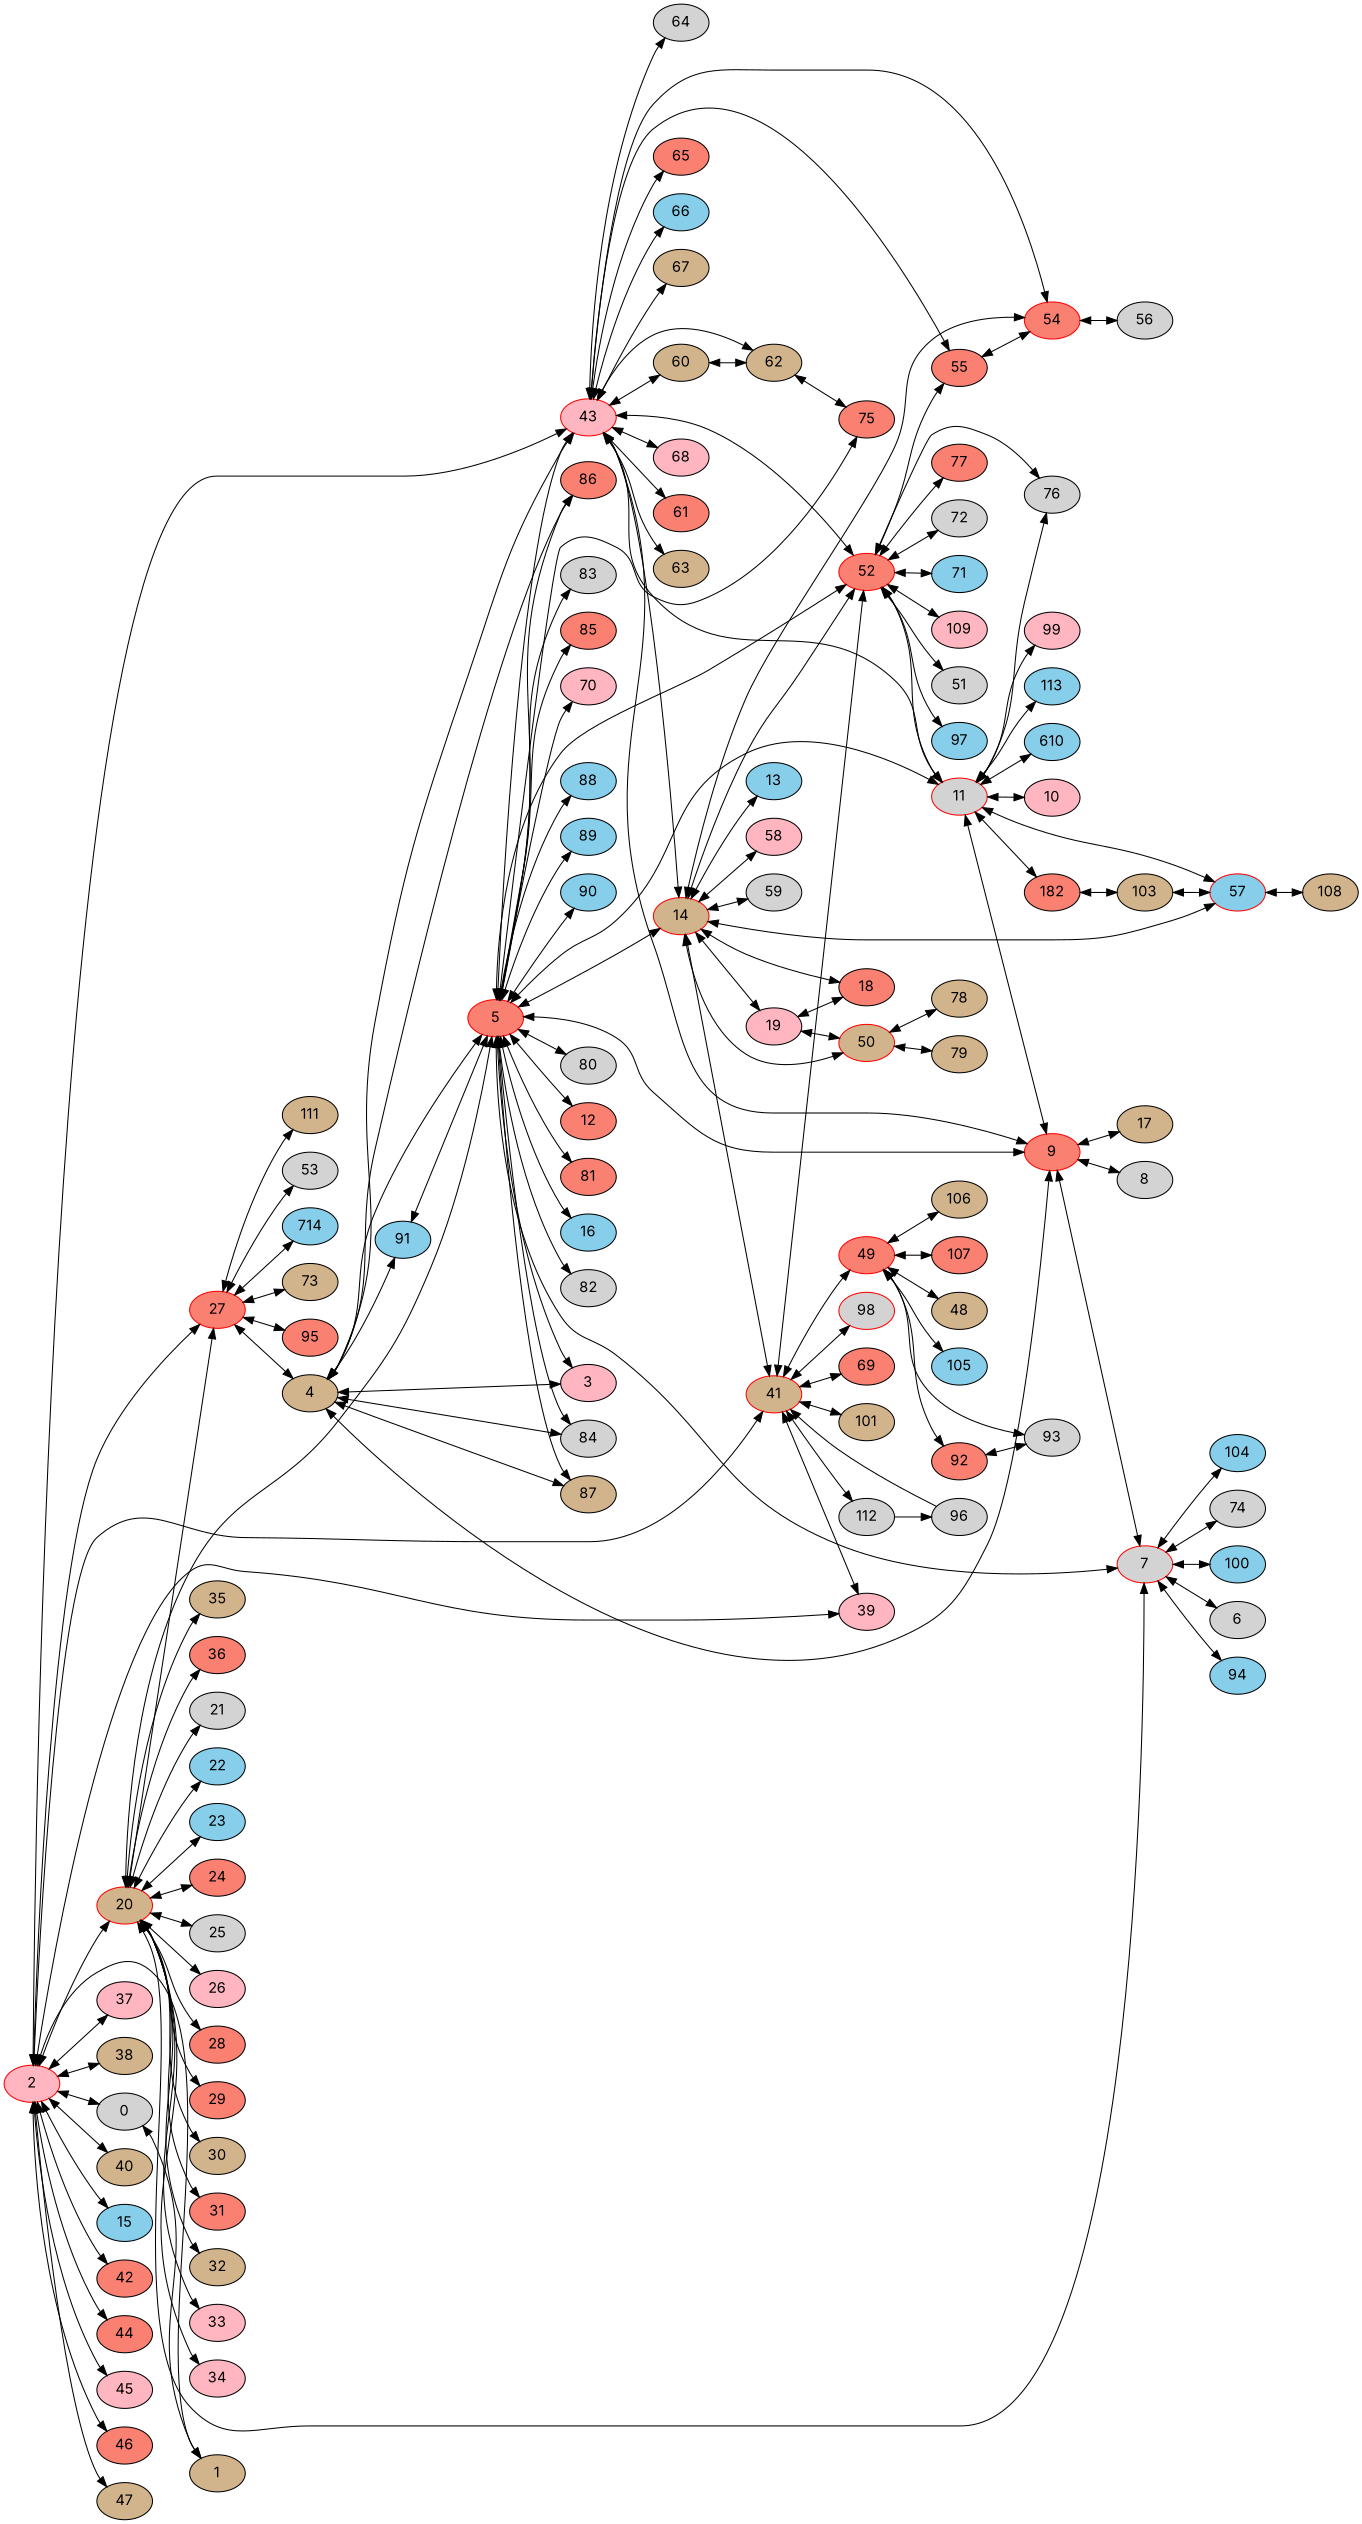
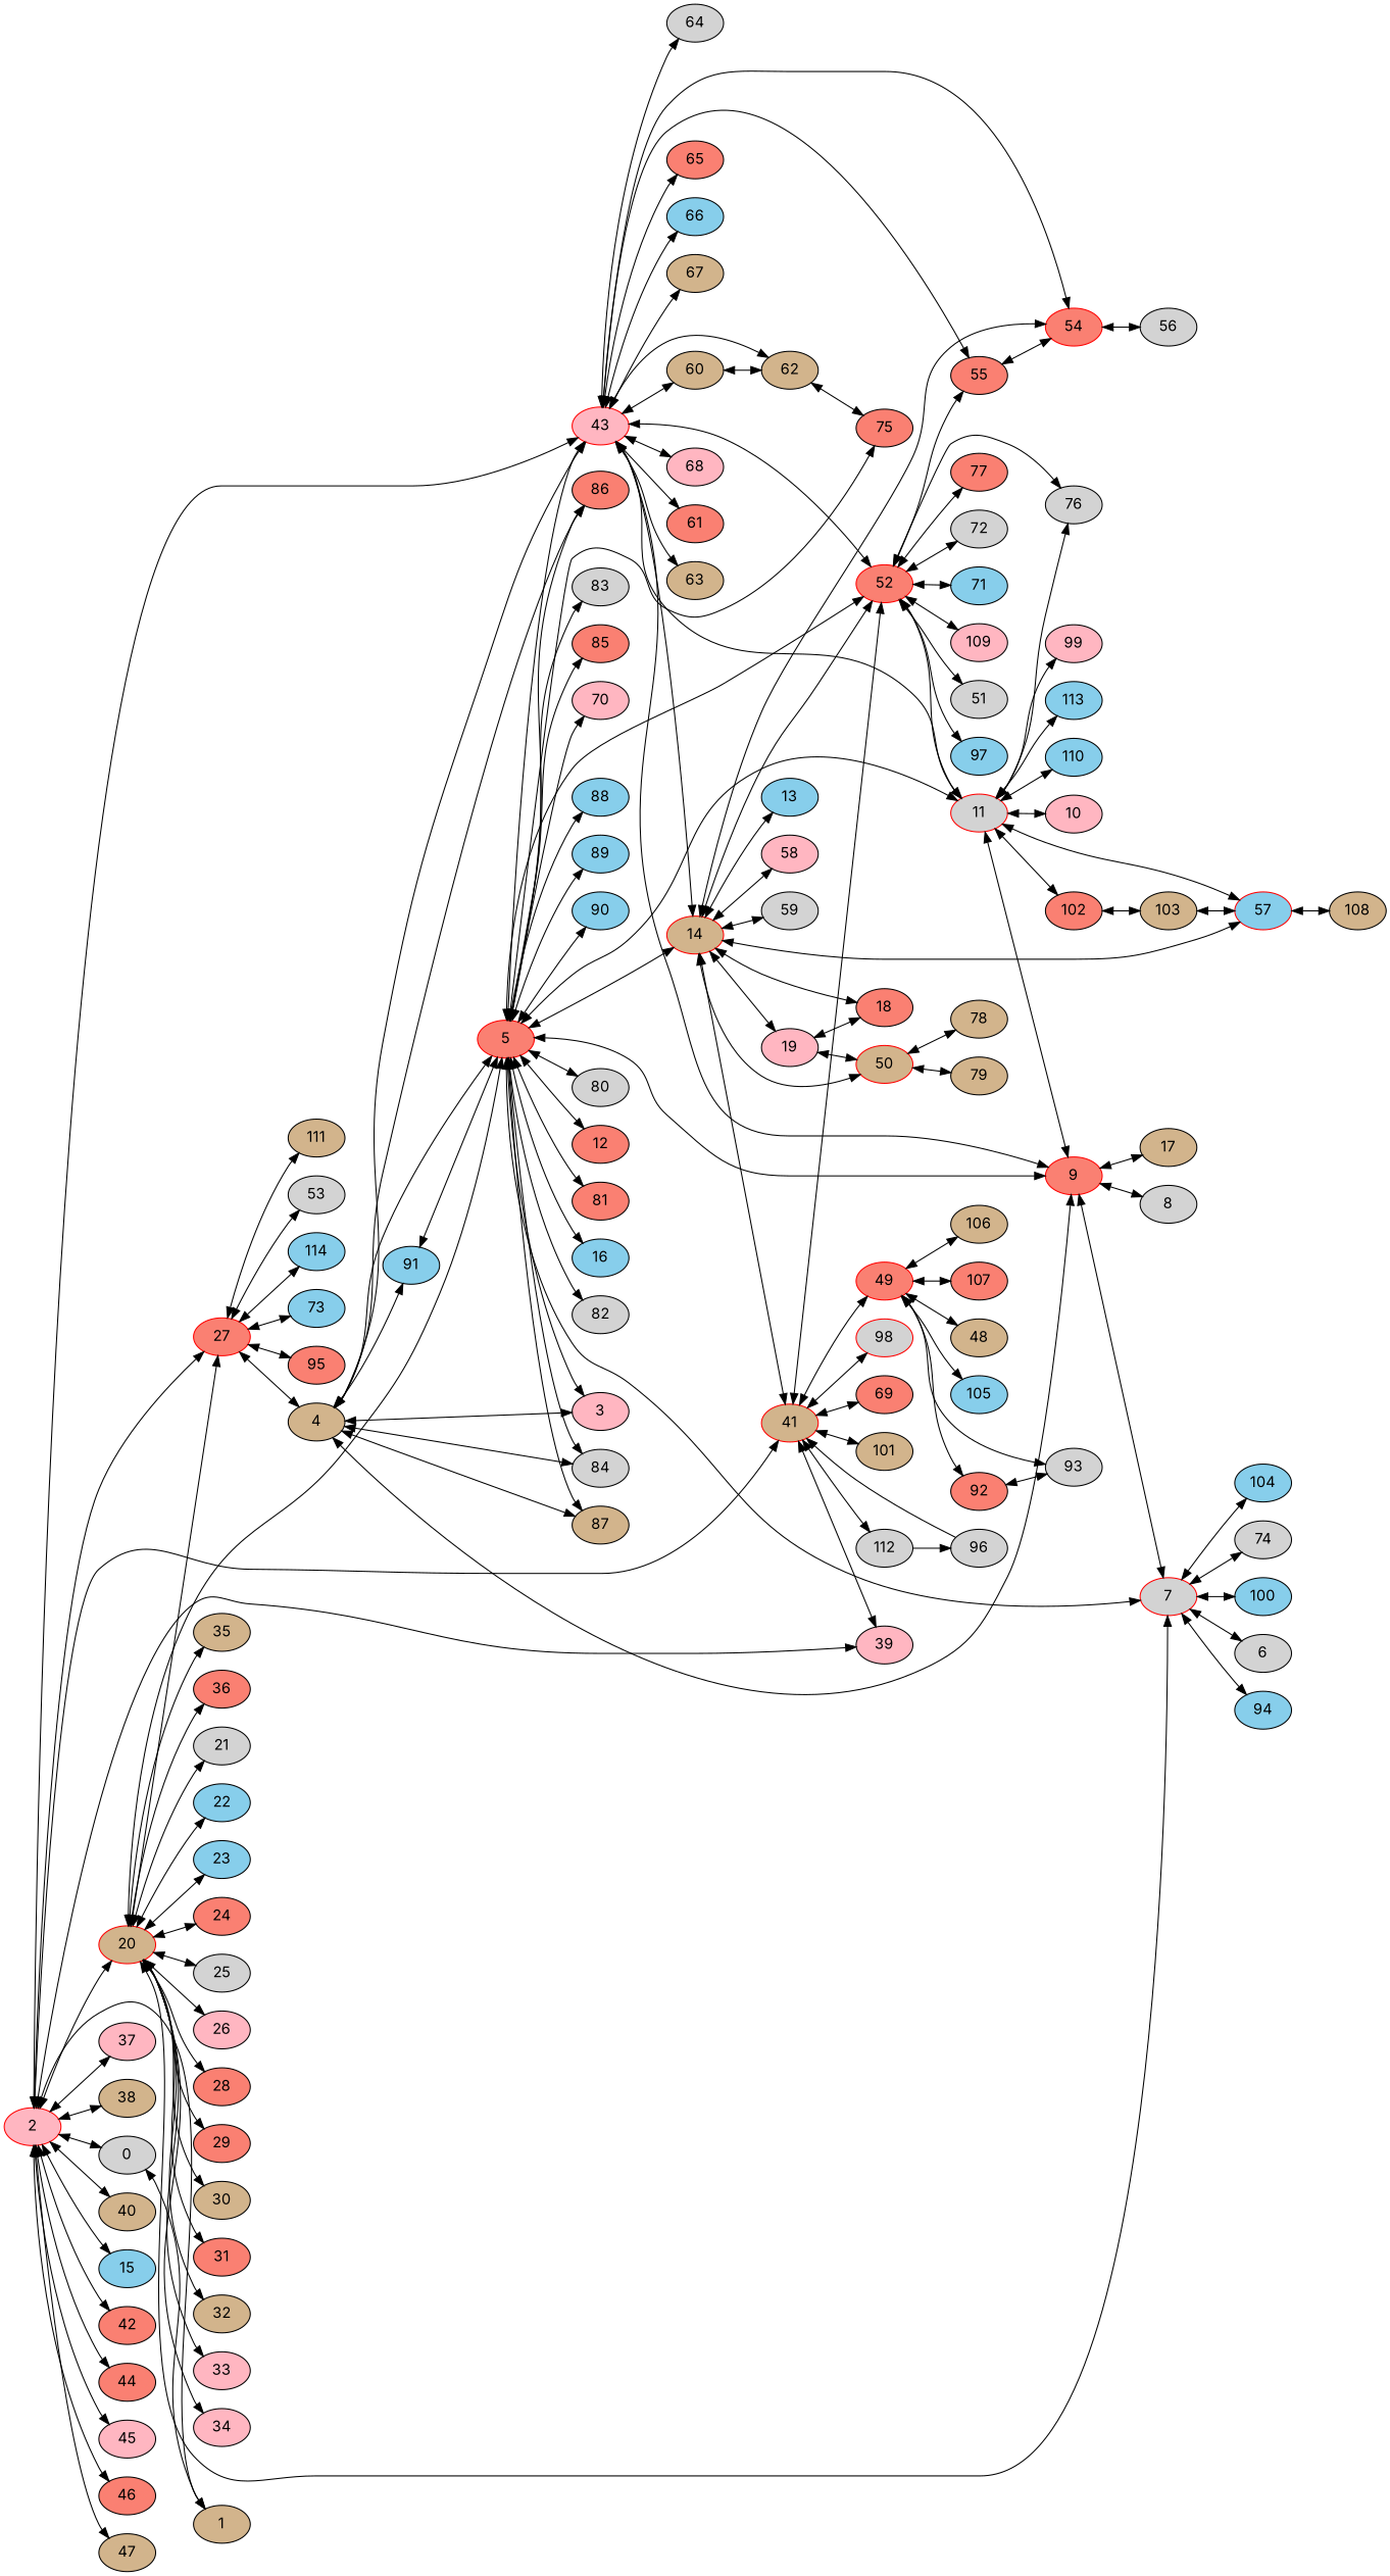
  strict digraph {
    concentrate=true
    fontname=Inter
    rankdir=LR
    node [fillcolor=salmon fontname=Inter style=filled]
    edge [fontname=Inter]
    2 [color=red fillcolor=lightpink]
    20 [color=red fillcolor=tan]
    27 [color=red]
    41 [color=red fillcolor=tan]
    43 [color=red fillcolor=lightpink]
    0 [fillcolor=lightgrey]
    1 [fillcolor=tan]
    37 [fillcolor=lightpink]
    38 [fillcolor=tan]
    39 [fillcolor=lightpink]
    40 [fillcolor=tan]
    15 [fillcolor=skyblue]
    42
    44
    45 [fillcolor=lightpink]
    46
    47 [fillcolor=tan]
    5 [color=red]
    7 [color=red fillcolor=lightgrey]
    21 [fillcolor=lightgrey]
    22 [fillcolor=skyblue]
    23 [fillcolor=skyblue]
    24
    25 [fillcolor=lightgrey]
    26 [fillcolor=lightpink]
    28
    29
    30 [fillcolor=tan]
    31
    32 [fillcolor=tan]
    33 [fillcolor=lightpink]
    34 [fillcolor=lightpink]
    35 [fillcolor=tan]
    36
    4 [fillcolor=tan]
-   114 [fillcolor=skyblue label=714]
-   73 [fillcolor=tan]
+   114 [fillcolor=skyblue]
+   73 [fillcolor=skyblue]
    95
    111 [fillcolor=tan]
    53 [fillcolor=lightgrey]
    14 [color=red fillcolor=tan]
    52 [color=red]
    49 [color=red]
    98 [color=red fillcolor=lightgrey]
    69
    101 [fillcolor=tan]
    112 [fillcolor=lightgrey]
    9 [color=red]
    11 [color=red fillcolor=lightgrey]
    54 [color=red]
    60 [fillcolor=tan]
    61
    55
    62 [fillcolor=tan]
    63 [fillcolor=tan]
    64 [fillcolor=lightgrey]
    65
    66 [fillcolor=skyblue]
    67 [fillcolor=tan]
    68 [fillcolor=lightpink]
    3 [fillcolor=lightpink]
    84 [fillcolor=lightgrey]
    87 [fillcolor=tan]
    86
    91 [fillcolor=skyblue]
    75
    80 [fillcolor=lightgrey]
    12
    81
    16 [fillcolor=skyblue]
    82 [fillcolor=lightgrey]
    83 [fillcolor=lightgrey]
    85
    70 [fillcolor=lightpink]
    88 [fillcolor=skyblue]
    89 [fillcolor=skyblue]
    90 [fillcolor=skyblue]
    6 [fillcolor=lightgrey]
    94 [fillcolor=skyblue]
    104 [fillcolor=skyblue]
    74 [fillcolor=lightgrey]
    100 [fillcolor=skyblue]
    8 [fillcolor=lightgrey]
    17 [fillcolor=tan]
    57 [color=red fillcolor=skyblue]
    10 [fillcolor=lightpink]
    76 [fillcolor=lightgrey]
    99 [fillcolor=lightpink]
    113 [fillcolor=skyblue]
-   102 [label=182]
-   110 [fillcolor=skyblue label=610]
+   102
+   110 [fillcolor=skyblue]
    50 [color=red fillcolor=tan]
    13 [fillcolor=skyblue]
    58 [fillcolor=lightpink]
    59 [fillcolor=lightgrey]
    18
    19 [fillcolor=lightpink]
    51 [fillcolor=lightgrey]
    97 [fillcolor=skyblue]
    77
    72 [fillcolor=lightgrey]
    71 [fillcolor=skyblue]
    109 [fillcolor=lightpink]
    103 [fillcolor=tan]
    108 [fillcolor=tan]
    78 [fillcolor=tan]
    79 [fillcolor=tan]
    56 [fillcolor=lightgrey]
    48 [fillcolor=tan]
    105 [fillcolor=skyblue]
    92
    93 [fillcolor=lightgrey]
    106 [fillcolor=tan]
    107
    96 [fillcolor=lightgrey]
    2 -> 20
    2 -> 27
    2 -> 41
    2 -> 43
    2 -> 0
    2 -> 1
    2 -> 37
    2 -> 38
    2 -> 39
    2 -> 40
    2 -> 15
    2 -> 42
    2 -> 44
    2 -> 45
    2 -> 46
    2 -> 47
    20 -> 2
    20 -> 27
    20 -> 5
    20 -> 7
    20 -> 21
    20 -> 22
    20 -> 23
    20 -> 24
    20 -> 25
    20 -> 26
    20 -> 28
    20 -> 29
    20 -> 30
    20 -> 31
    20 -> 32
    20 -> 33
    20 -> 34
    20 -> 35
    20 -> 36
    27 -> 2
    27 -> 20
    27 -> 4
    27 -> 114
    27 -> 73
    27 -> 95
    27 -> 111
    27 -> 53
    41 -> 2
    41 -> 39
    41 -> 14
    41 -> 52
    41 -> 49
    41 -> 98
    41 -> 69
    41 -> 101
    41 -> 112
    43 -> 2
    43 -> 5
    43 -> 4
    43 -> 14
    43 -> 52
    43 -> 9
    43 -> 11
    43 -> 54
    43 -> 60
    43 -> 61
    43 -> 55
    43 -> 62
    43 -> 63
    43 -> 64
    43 -> 65
    43 -> 66
    43 -> 67
    43 -> 68
    0 -> 2
    0 -> 1
    1 -> 2
    1 -> 0
    37 -> 2
    38 -> 2
    39 -> 2
    39 -> 41
    40 -> 2
    15 -> 2
    42 -> 2
    44 -> 2
    45 -> 2
    46 -> 2
    47 -> 2
    5 -> 20
    5 -> 43
    5 -> 7
    5 -> 4
    5 -> 14
    5 -> 52
    5 -> 9
    5 -> 11
    5 -> 3
    5 -> 84
    5 -> 87
    5 -> 86
    5 -> 91
    5 -> 75
    5 -> 80
    5 -> 12
    5 -> 81
    5 -> 16
    5 -> 82
    5 -> 83
    5 -> 85
    5 -> 70
    5 -> 88
    5 -> 89
    5 -> 90
    7 -> 20
    7 -> 5
    7 -> 9
    7 -> 6
    7 -> 94
    7 -> 104
    7 -> 74
    7 -> 100
    21 -> 20
    22 -> 20
    23 -> 20
    24 -> 20
    25 -> 20
    26 -> 20
    28 -> 20
    29 -> 20
    30 -> 20
    31 -> 20
    32 -> 20
    33 -> 20
    34 -> 20
    35 -> 20
    36 -> 20
    4 -> 27
    4 -> 43
    4 -> 5
    4 -> 9
    4 -> 3
    4 -> 84
    4 -> 87
    4 -> 86
    4 -> 91
    114 -> 27
    73 -> 27
    95 -> 27
    111 -> 27
    53 -> 27
    14 -> 41
    14 -> 43
    14 -> 5
    14 -> 52
    14 -> 54
    14 -> 57
    14 -> 50
    14 -> 13
    14 -> 58
    14 -> 59
    14 -> 18
    14 -> 19
    52 -> 41
    52 -> 43
    52 -> 5
    52 -> 14
    52 -> 11
    52 -> 55
    52 -> 76
    52 -> 51
    52 -> 97
    52 -> 77
    52 -> 72
    52 -> 71
    52 -> 109
    49 -> 41
    49 -> 48
    49 -> 105
    49 -> 92
    49 -> 93
    49 -> 106
    49 -> 107
    98 -> 41
    69 -> 41
    101 -> 41
    112 -> 41
    112 -> 96
    9 -> 43
    9 -> 5
    9 -> 7
    9 -> 4
    9 -> 11
    9 -> 8
    9 -> 17
    11 -> 43
    11 -> 5
    11 -> 52
    11 -> 9
    11 -> 57
    11 -> 10
    11 -> 76
    11 -> 99
    11 -> 113
    11 -> 102
    11 -> 110
    54 -> 43
    54 -> 14
    54 -> 55
    54 -> 56
    60 -> 43
    60 -> 62
    61 -> 43
    55 -> 43
    55 -> 52
    55 -> 54
    62 -> 43
    62 -> 60
    62 -> 75
    63 -> 43
    64 -> 43
    65 -> 43
    66 -> 43
    67 -> 43
    68 -> 43
    3 -> 5
    3 -> 4
    84 -> 5
    84 -> 4
    87 -> 5
    87 -> 4
    86 -> 5
    86 -> 4
    91 -> 5
    91 -> 4
    75 -> 5
    75 -> 62
    80 -> 5
    12 -> 5
    81 -> 5
    16 -> 5
    82 -> 5
    83 -> 5
    85 -> 5
    70 -> 5
    88 -> 5
    89 -> 5
    90 -> 5
    6 -> 7
    94 -> 7
    104 -> 7
    74 -> 7
    100 -> 7
    8 -> 9
    17 -> 9
    57 -> 14
    57 -> 11
    57 -> 103
    57 -> 108
    10 -> 11
    76 -> 52
    76 -> 11
    99 -> 11
    113 -> 11
    102 -> 11
    102 -> 103
    110 -> 11
    50 -> 14
    50 -> 19
    50 -> 78
    50 -> 79
    13 -> 14
    58 -> 14
    59 -> 14
    18 -> 14
    18 -> 19
    19 -> 14
    19 -> 50
    19 -> 18
    51 -> 52
    97 -> 52
    77 -> 52
    72 -> 52
    71 -> 52
    109 -> 52
    103 -> 57
    103 -> 102
    108 -> 57
    78 -> 50
    79 -> 50
    56 -> 54
    48 -> 49
    105 -> 49
    92 -> 49
    92 -> 93
    93 -> 49
    93 -> 92
    106 -> 49
    107 -> 49
    96 -> 41
  }
